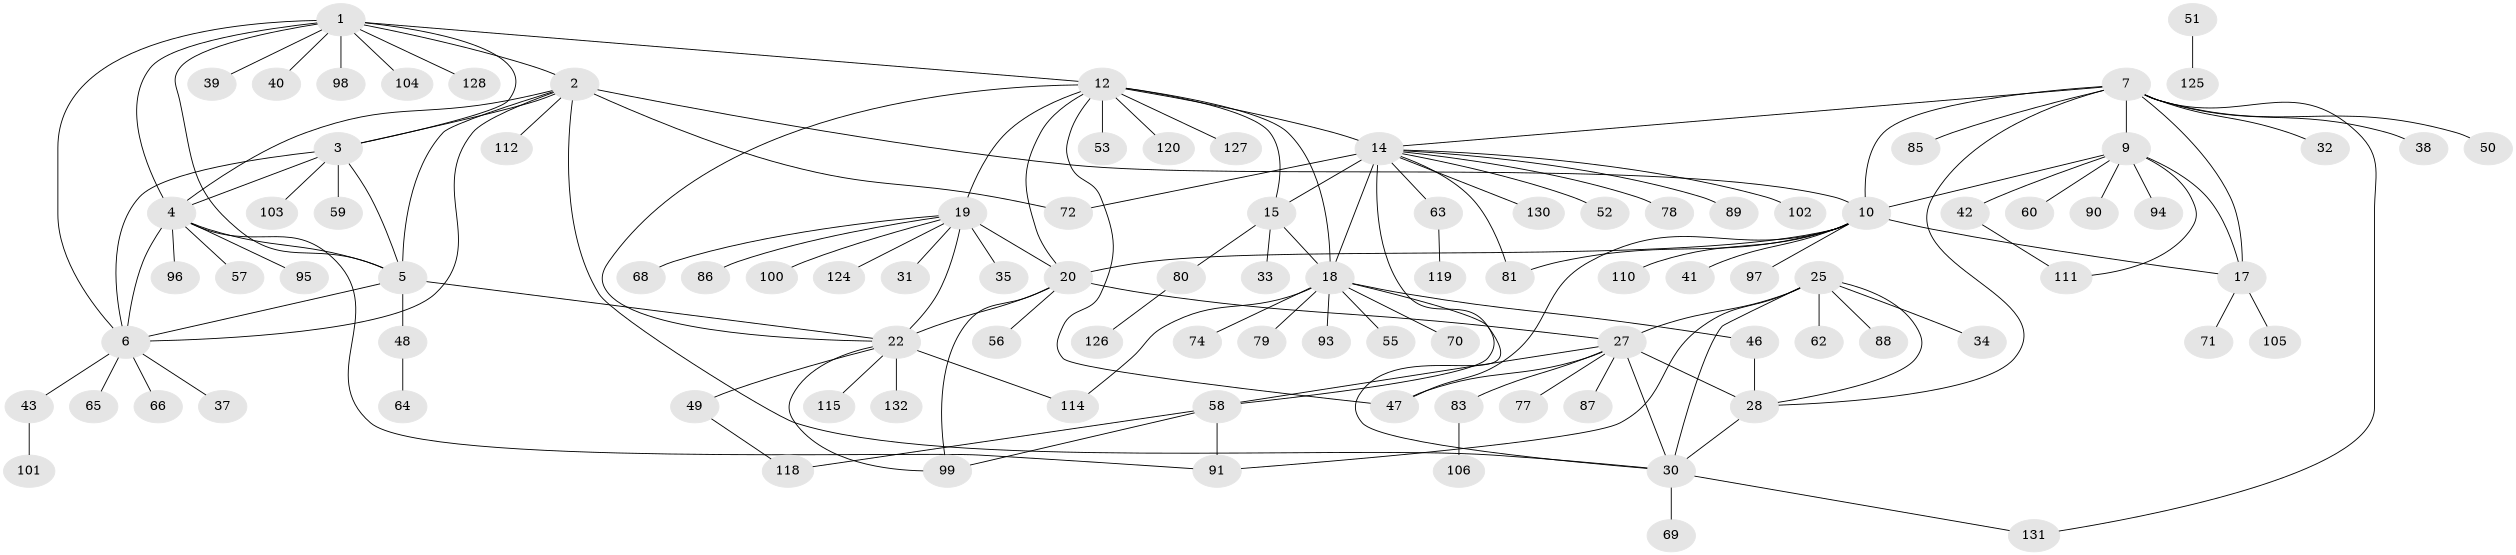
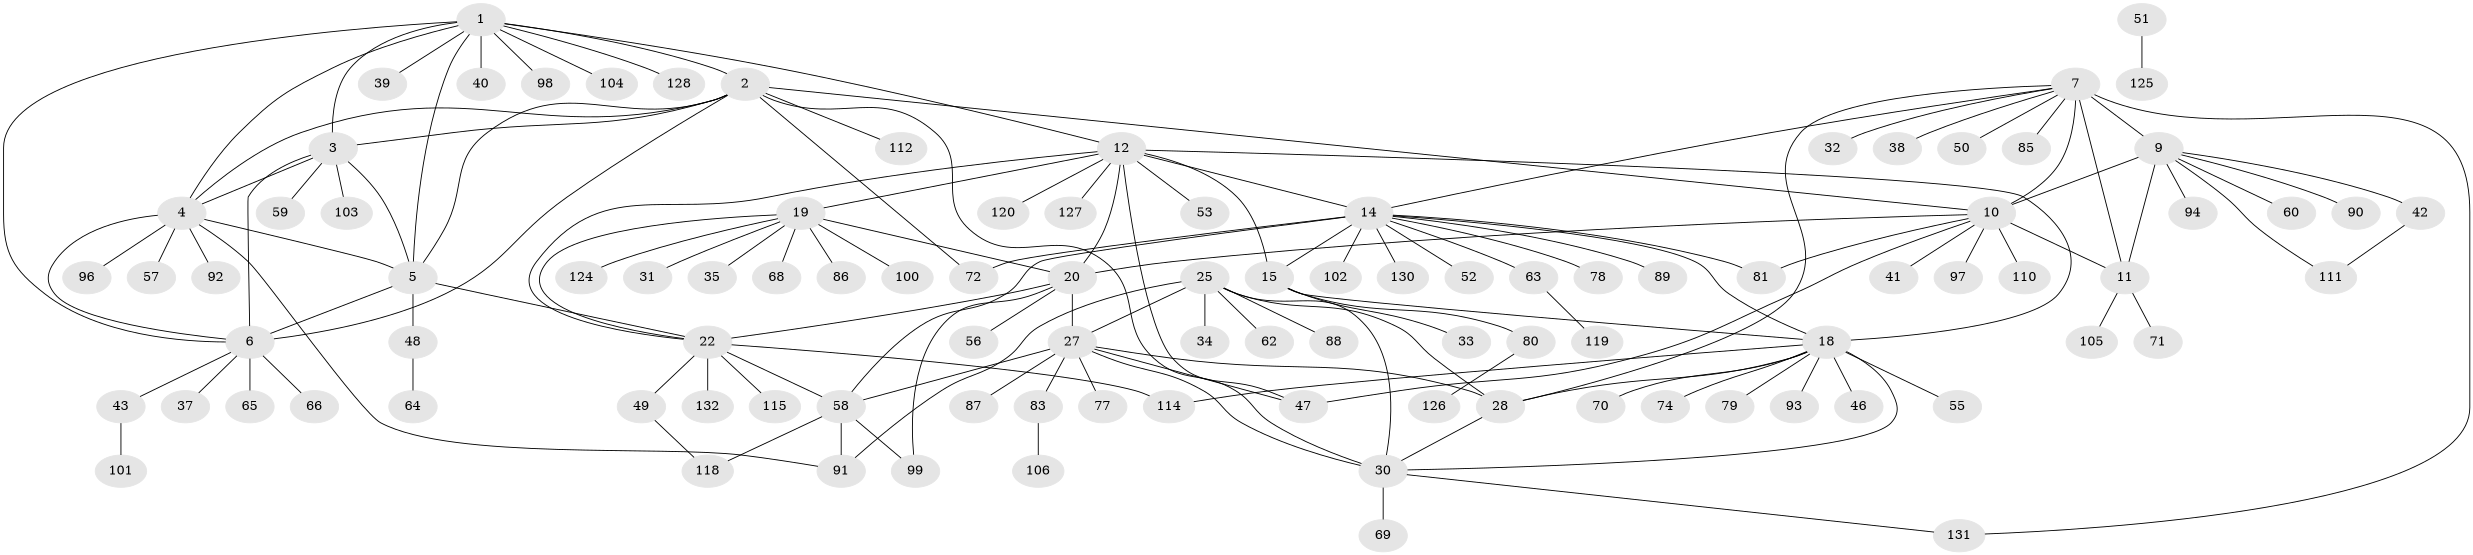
  graph {
    node [color=gray90 style=filled]
    1 [super="+113"]
    2 [super="+129"]
    3 [super="+36"]
    4 [super="+116"]
    5
    6 [super="+45"]
    n7 [label=12 super="+23"]
    39
    40
    98
    104
    128
    10 [super="+44"]
    30 [super="+122"]
    72 [super="+117"]
    112
    59
    103
    57
    91 [super="+121"]
-   95
+   95 [label=92]
    96
    22 [super="+82"]
    48
    37
    43
    65
    66
    14 [super="+16"]
    20 [super="+21"]
    47 [super="+108"]
    15 [super="+17"]
    18 [super="+73"]
    19 [super="+24"]
    53
    120
    127
-   11 [super="+84" label=17]
+   11 [super="+84"]
    41 [super="+67"]
    81
    97
    110
    131
    69
    58 [super="+75"]
    114
    49
    115
    132
    64
    101
    7 [super="+8"]
    9 [super="+12"]
    28 [super="+61"]
    32
    38
    50
    85
    42 [super="+54"]
    60
    90
    94
    111
    71
    105
    52
    63
    78
    89
    102
    130
    51 [super="+76"]
    125
    27 [super="+29"]
    56
    99
    33
    80 [super="+92"]
    46
    55
    70 [super="+109"]
    74
    79
    93 [super="+123"]
    31
    35
    68
    86
    100
    124
    118
    119
    126
    77
    83
    87
    25 [super="+26"]
    34
    62
    88
    106
    1 -- 2
    1 -- 3
    1 -- 4
    1 -- 5
    1 -- 6
    1 -- n7
    1 -- 39
    1 -- 40
    1 -- 98
    1 -- 104
    1 -- 128
    2 -- 3
    2 -- 4
    2 -- 5
    2 -- 6
    2 -- 10
    2 -- 30
    2 -- 72
    2 -- 112
    3 -- 4
    3 -- 5
    3 -- 6
    3 -- 59
    3 -- 103
    4 -- 5
    4 -- 6
    4 -- 57
    4 -- 91
    4 -- 95
    4 -- 96
    5 -- 6
    5 -- 22
    5 -- 48
    6 -- 37
    6 -- 43
    6 -- 65
    6 -- 66
    n7 -- 22
    n7 -- 14 [weight=2]
    n7 -- 20 [weight=2]
    n7 -- 47
    n7 -- 15 [weight=2]
    n7 -- 18
    n7 -- 19 [weight=2]
    n7 -- 53
    n7 -- 120
    n7 -- 127
    10 -- 20
    10 -- 47
    10 -- 11
    10 -- 41
    10 -- 81
    10 -- 97
    10 -- 110
    30 -- 131
    30 -- 69
-   22 -- 99
+   22 -- 58
    22 -- 114
    22 -- 49
    22 -- 115
    22 -- 132
    48 -- 64
    43 -- 101
    14 -- 72
    14 -- 15 [weight=4]
    14 -- 18 [weight=2]
    14 -- 81
    14 -- 58
    14 -- 52
    14 -- 63
    14 -- 78
    14 -- 89
    14 -- 102
    14 -- 130
    20 -- 22 [weight=2]
    20 -- 27
    20 -- 56
    20 -- 99
    15 -- 18 [weight=2]
    15 -- 33
    15 -- 80
    18 -- 30
    18 -- 114
-   46 -- 28
+   18 -- 28
    18 -- 46
    18 -- 55
    18 -- 70
    18 -- 74
    18 -- 79
    18 -- 93
    19 -- 22 [weight=2]
    19 -- 20 [weight=4]
    19 -- 31
    19 -- 35
    19 -- 68
    19 -- 86
    19 -- 100
    19 -- 124
    11 -- 71
    11 -- 105
    58 -- 91
    58 -- 99
    58 -- 118
    49 -- 118
    7 -- 10 [weight=2]
    7 -- 14
    7 -- 11 [weight=2]
    7 -- 131
    7 -- 9 [weight=4]
    7 -- 28
    7 -- 32
    7 -- 38
    7 -- 50
    7 -- 85
    9 -- 10 [weight=2]
    9 -- 11 [weight=2]
    9 -- 42
    9 -- 60
    9 -- 90
    9 -- 94
    9 -- 111
    28 -- 30
    42 -- 111
    63 -- 119
    51 -- 125
    27 -- 30 [weight=2]
    27 -- 47
    27 -- 58
    27 -- 28 [weight=2]
    27 -- 77
    27 -- 83
    27 -- 87
    80 -- 126
    83 -- 106
    25 -- 30 [weight=2]
    25 -- 91
    25 -- 28 [weight=2]
    25 -- 27 [weight=4]
    25 -- 34
    25 -- 62
    25 -- 88
  }
